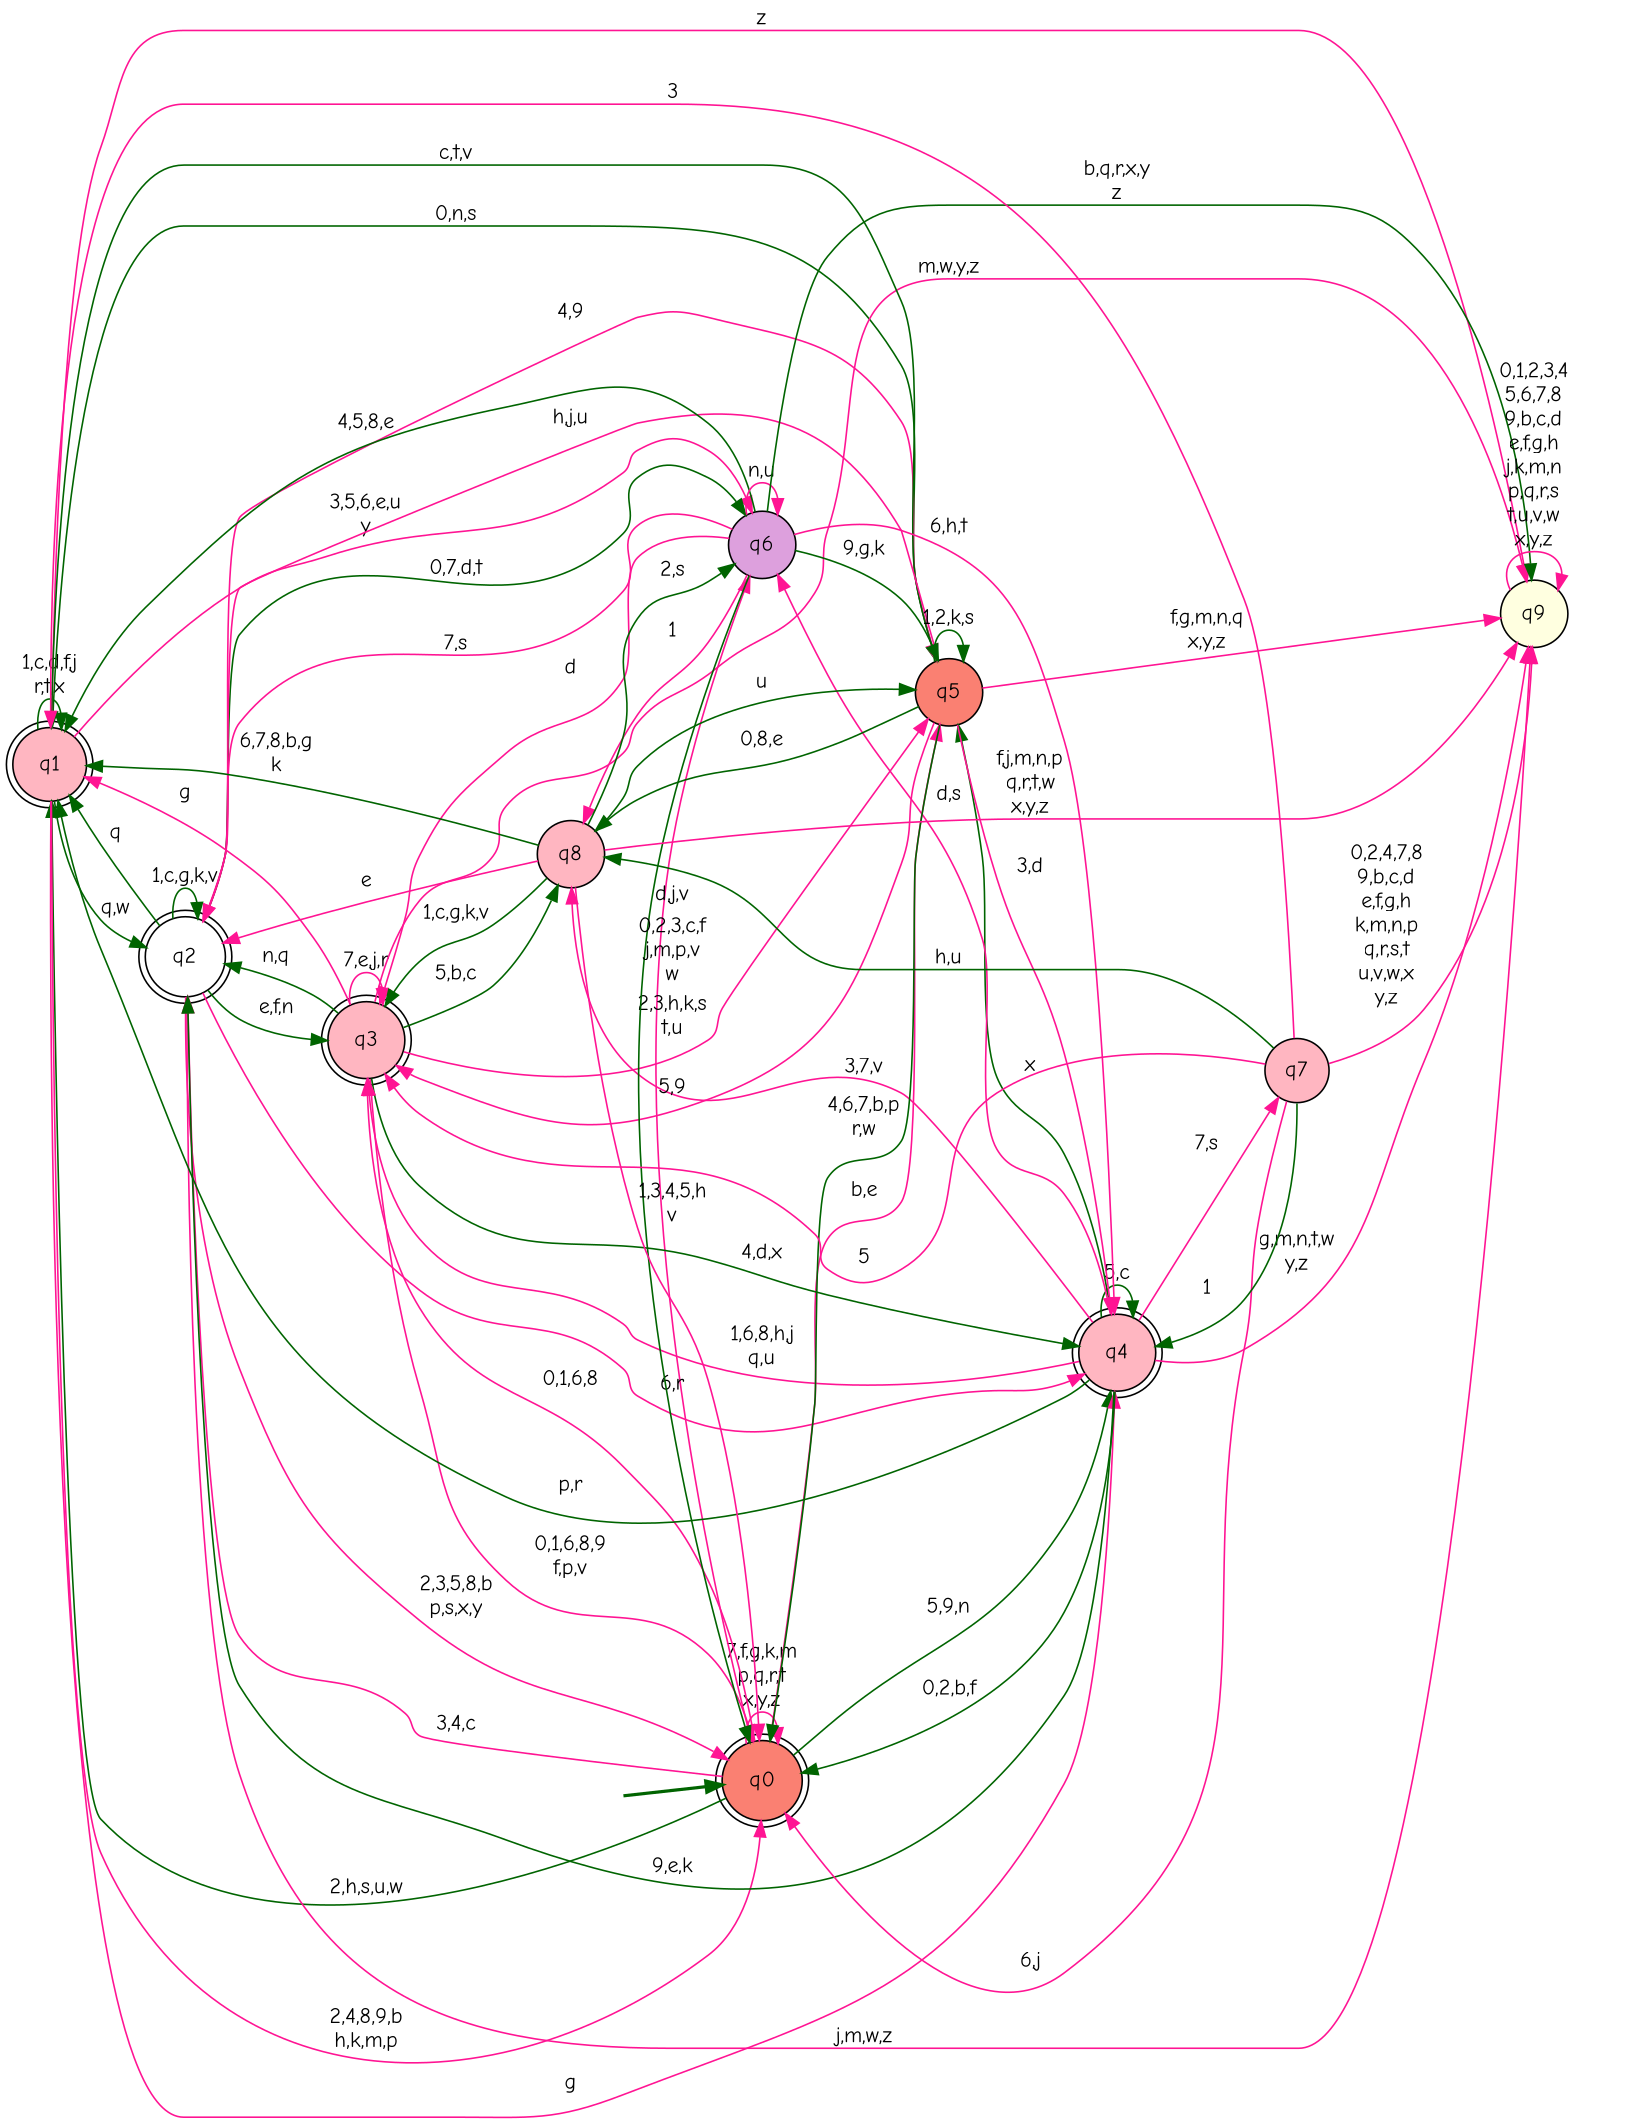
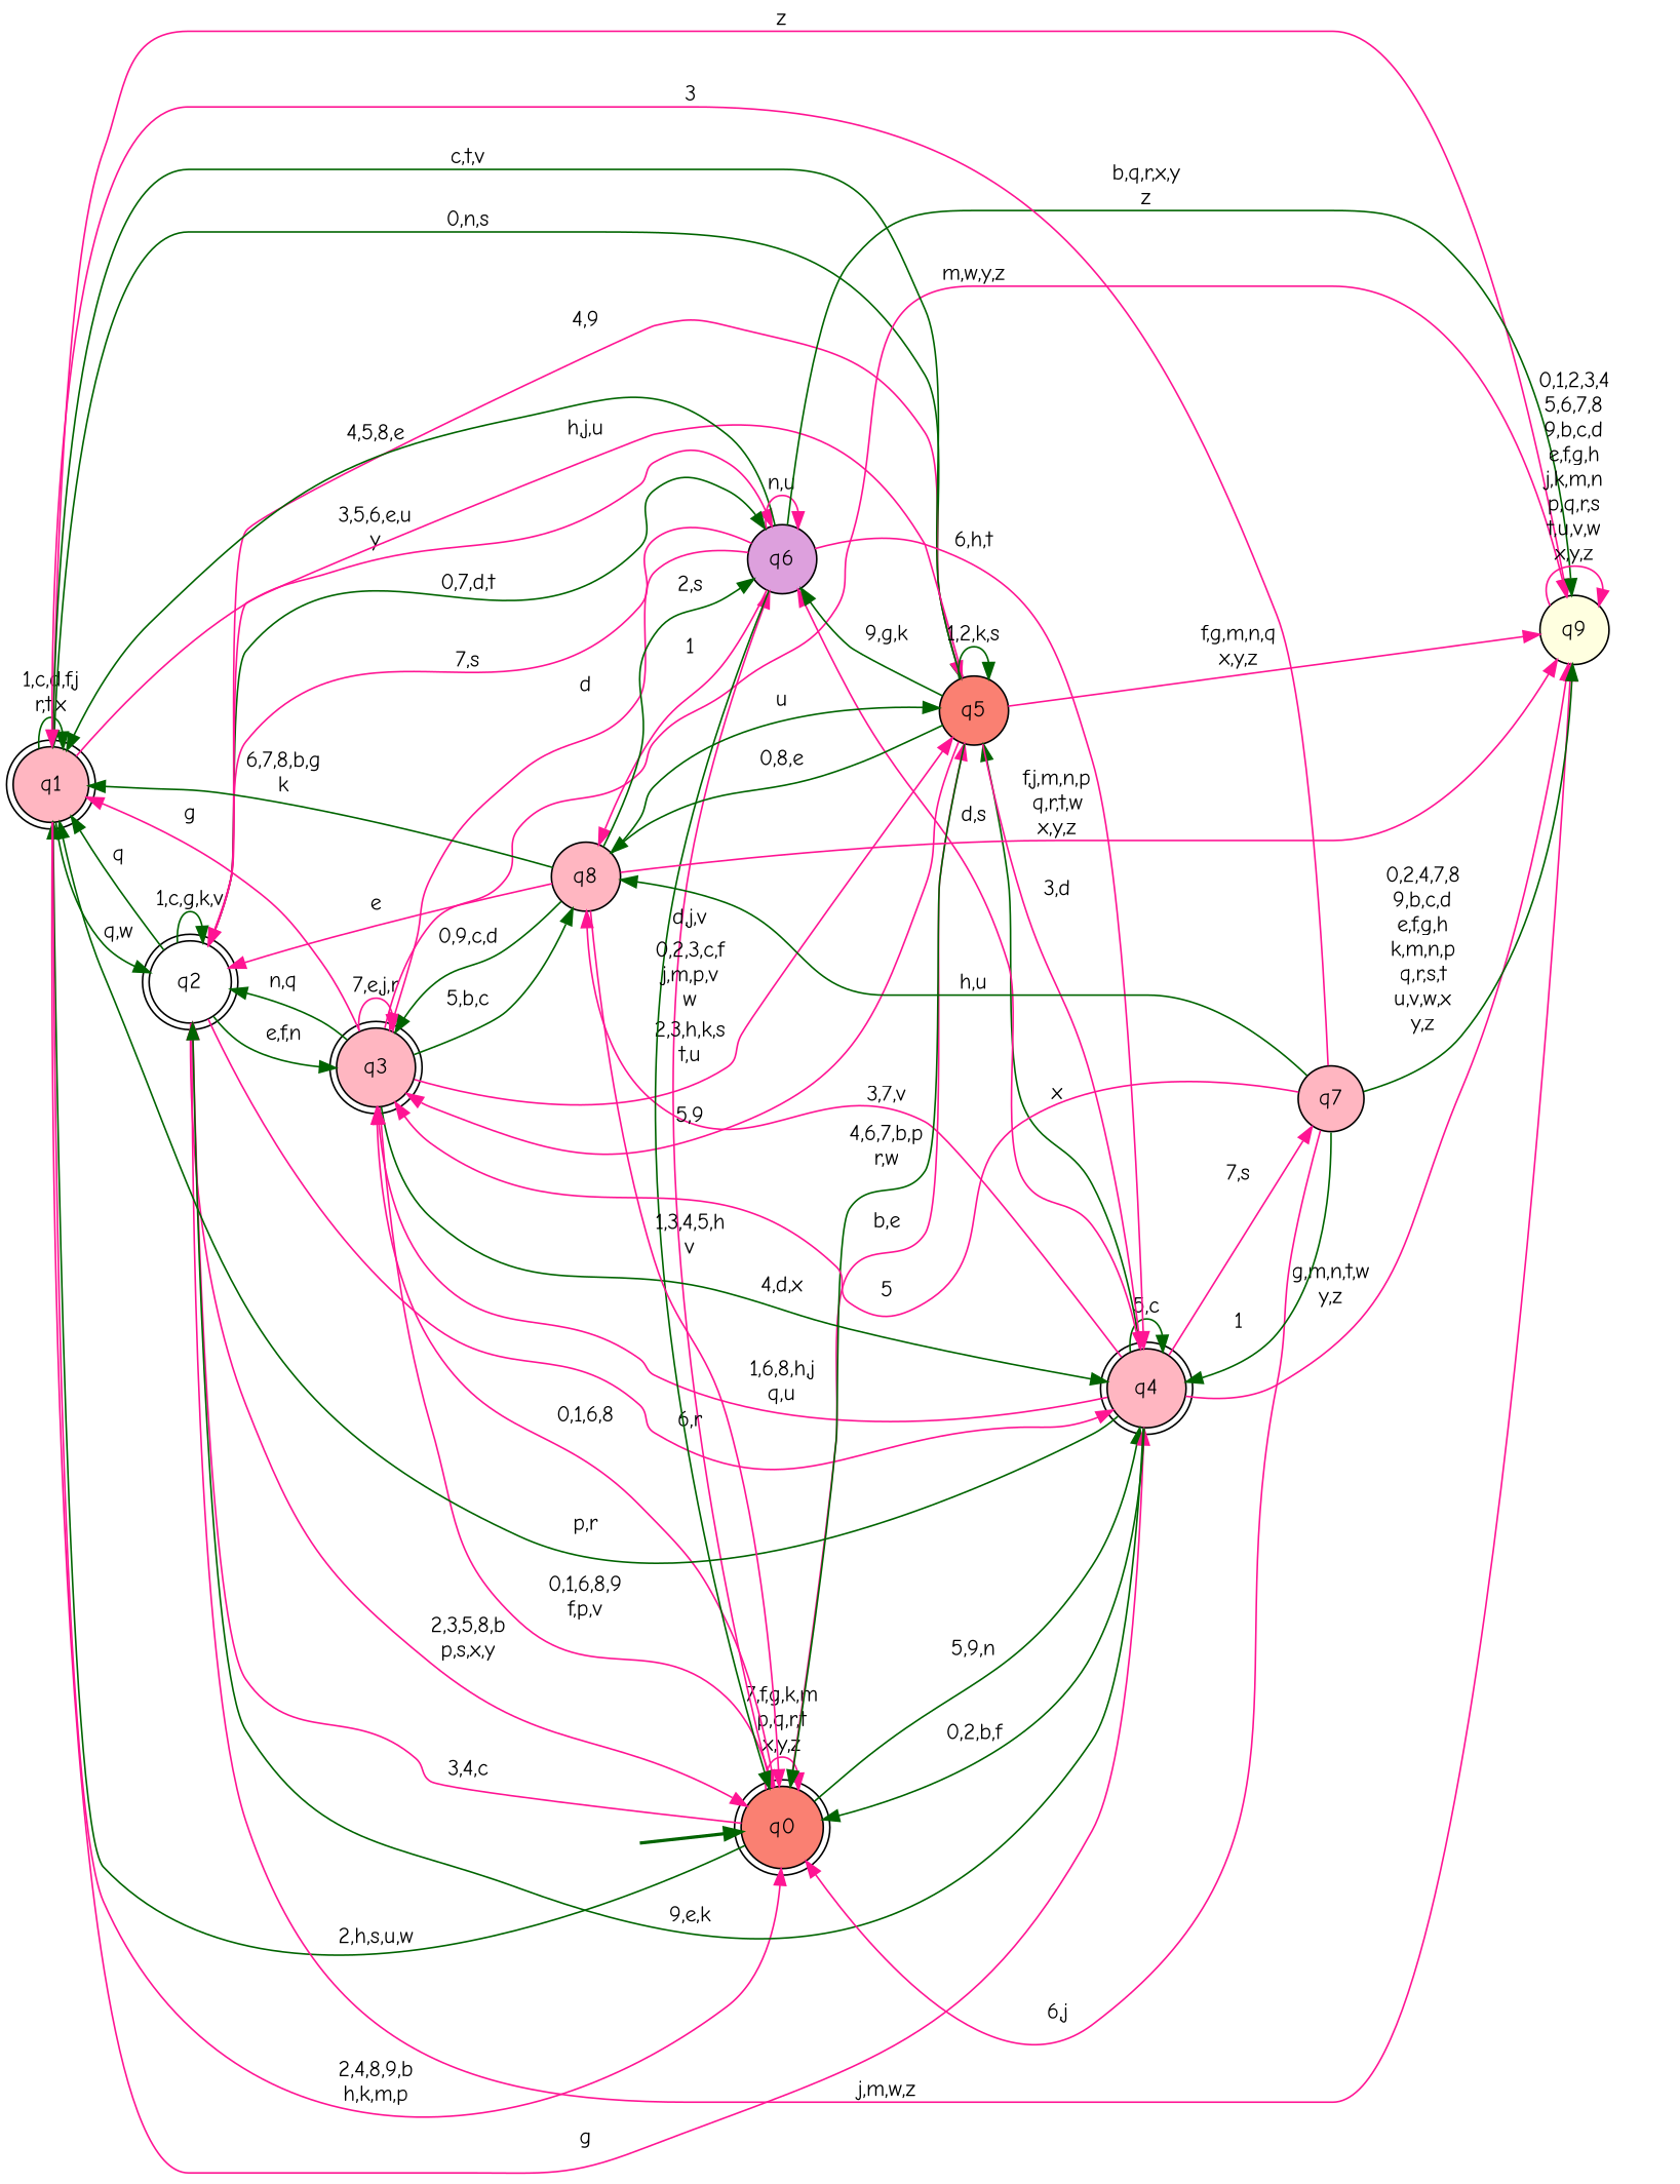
  digraph {
    fontname="Comic Neue"
    rankdir=LR
    node [fontname="Comic Neue" shape=doublecircle style="rounded,filled" color=black fillcolor=lightpink]
    edge [color=deeppink fontname="Comic Neue"]
    __start0 [height=0 shape=none style=invis width=0 color="" fillcolor=""]
    n2 [fillcolor=salmon label=q0]
    n3 [label=q1]
    n4 [fillcolor=white label=q2]
    n5 [label=q3]
    n6 [label=q4]
    n7 [fillcolor=salmon label=q5 shape=circle style=filled]
    n8 [fillcolor=plum label=q6 shape=circle style=filled]
    n9 [fillcolor=lightyellow label=q9 shape=circle style=filled]
    n10 [label=q8 shape=circle style=filled]
    n11 [label=q7 shape=circle style=filled]
    subgraph cluster_1 {
      nodesep=0.15
      ranksep=0.15
      style=invis
      __start0
      n2
    }
    __start0 -> n2 [color=darkgreen penwidth=2]
    n2 -> n2 [label="7,f,g,k,m\np,q,r,t\nx,y,z"]
    n2 -> n3 [color=darkgreen label="2,h,s,u,w"]
    n2 -> n4 [label="3,4,c"]
    n2 -> n5 [label="0,1,6,8"]
    n2 -> n6 [color=darkgreen label="5,9,n"]
    n2 -> n7 [label="b,e"]
    n2 -> n8 [label="d,j,v"]
    n3 -> n2 [label="2,4,8,9,b\nh,k,m,p"]
    n3 -> n3 [color=darkgreen label="1,c,d,f,j\nr,t,x"]
    n3 -> n4 [color=darkgreen label="q,w"]
    n3 -> n6 [label=g]
    n3 -> n7 [color=darkgreen label="0,n,s"]
    n3 -> n8 [label="3,5,6,e,u\ny"]
    n3 -> n9 [label=z]
    n4 -> n2 [label="2,3,5,8,b\np,s,x,y"]
    n4 -> n3 [color=darkgreen label=q]
    n4 -> n4 [color=darkgreen label="1,c,g,k,v"]
    n4 -> n5 [color=darkgreen label="e,f,n"]
    n4 -> n6 [label="6,r"]
    n4 -> n7 [label="4,9"]
    n4 -> n8 [color=darkgreen label="0,7,d,t"]
    n4 -> n9 [label="j,m,w,z"]
    n5 -> n2 [label="0,1,6,8,9\nf,p,v"]
    n5 -> n3 [label=g]
    n5 -> n4 [color=darkgreen label="n,q"]
    n5 -> n5 [label="7,e,j,r"]
    n5 -> n6 [color=darkgreen label="4,d,x"]
    n5 -> n7 [label="2,3,h,k,s\nt,u"]
    n5 -> n9 [label="m,w,y,z"]
    n5 -> n10 [color=darkgreen label="5,b,c"]
    n6 -> n2 [color=darkgreen label="0,2,b,f"]
    n6 -> n3 [color=darkgreen label="p,r"]
    n6 -> n4 [color=darkgreen label="9,e,k"]
    n6 -> n5 [label="1,6,8,h,j\nq,u"]
    n6 -> n6 [color=darkgreen label="5,c"]
    n6 -> n7 [color=darkgreen label=x]
    n6 -> n8 [label="d,s"]
    n6 -> n9 [label="g,m,n,t,w\ny,z"]
    n6 -> n10 [label="3,7,v"]
    n6 -> n11 [label="7,s"]
    n7 -> n2 [color=darkgreen label="4,6,7,b,p\nr,w"]
    n7 -> n3 [color=darkgreen label="c,t,v"]
    n7 -> n4 [label="h,j,u"]
    n7 -> n5 [label="5,9"]
    n7 -> n6 [label="3,d"]
    n7 -> n7 [color=darkgreen label="1,2,k,s"]
    n7 -> n9 [label="f,g,m,n,q\nx,y,z"]
    n7 -> n10 [color=darkgreen label="0,8,e"]
    n8 -> n2 [color=darkgreen label="0,2,3,c,f\nj,m,p,v\nw"]
    n8 -> n3 [color=darkgreen label="4,5,8,e"]
    n8 -> n4 [label="7,s"]
    n8 -> n5 [label=d]
    n8 -> n6 [label="6,h,t"]
-   n8 -> n7 [color=darkgreen label="9,g,k"]
+   n7 -> n8 [color=darkgreen label="9,g,k"]
    n8 -> n8 [label="n,u"]
    n8 -> n9 [color=darkgreen label="b,q,r,x,y\nz"]
    n8 -> n10 [label=1]
    n9 -> n9 [label="0,1,2,3,4\n5,6,7,8\n9,b,c,d\ne,f,g,h\nj,k,m,n\np,q,r,s\nt,u,v,w\nx,y,z"]
    n10 -> n2 [label="1,3,4,5,h\nv"]
    n10 -> n3 [color=darkgreen label="6,7,8,b,g\nk"]
    n10 -> n4 [label=e]
-   n10 -> n5 [color=darkgreen label="1,c,g,k,v"]
+   n10 -> n5 [color=darkgreen label="0,9,c,d"]
    n10 -> n7 [color=darkgreen label=u]
    n10 -> n8 [color=darkgreen label="2,s"]
    n10 -> n9 [label="f,j,m,n,p\nq,r,t,w\nx,y,z"]
    n11 -> n2 [label="6,j"]
    n11 -> n3 [label=3]
    n11 -> n5 [label=5]
    n11 -> n6 [color=darkgreen label=1]
-   n11 -> n9 [label="0,2,4,7,8\n9,b,c,d\ne,f,g,h\nk,m,n,p\nq,r,s,t\nu,v,w,x\ny,z"]
+   n11 -> n9 [color=darkgreen label="0,2,4,7,8\n9,b,c,d\ne,f,g,h\nk,m,n,p\nq,r,s,t\nu,v,w,x\ny,z"]
    n11 -> n10 [color=darkgreen label="h,u"]
  }
